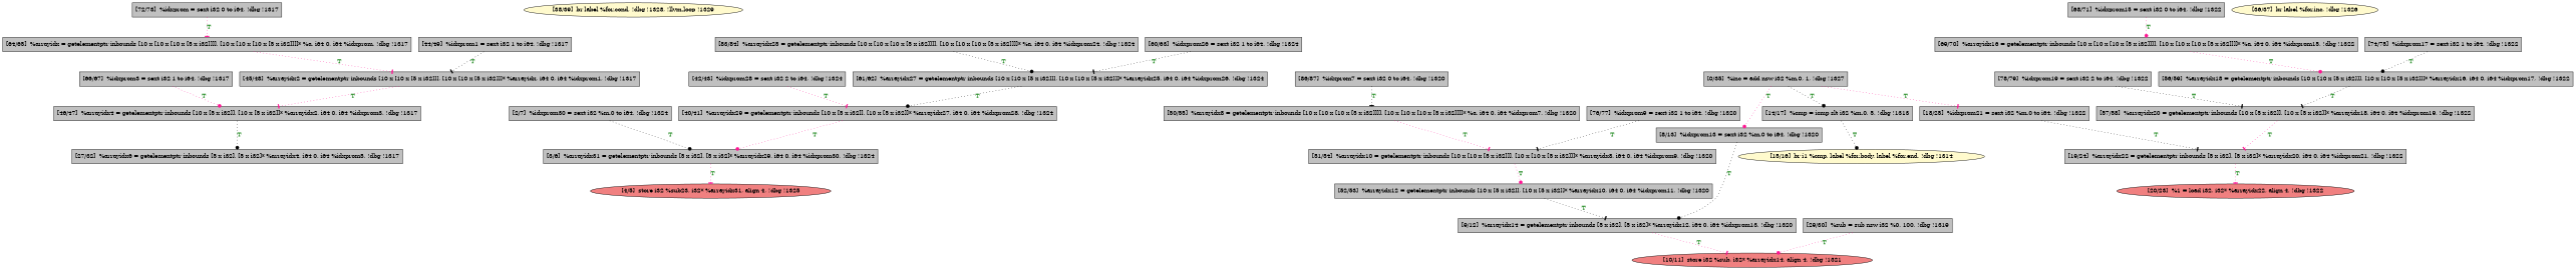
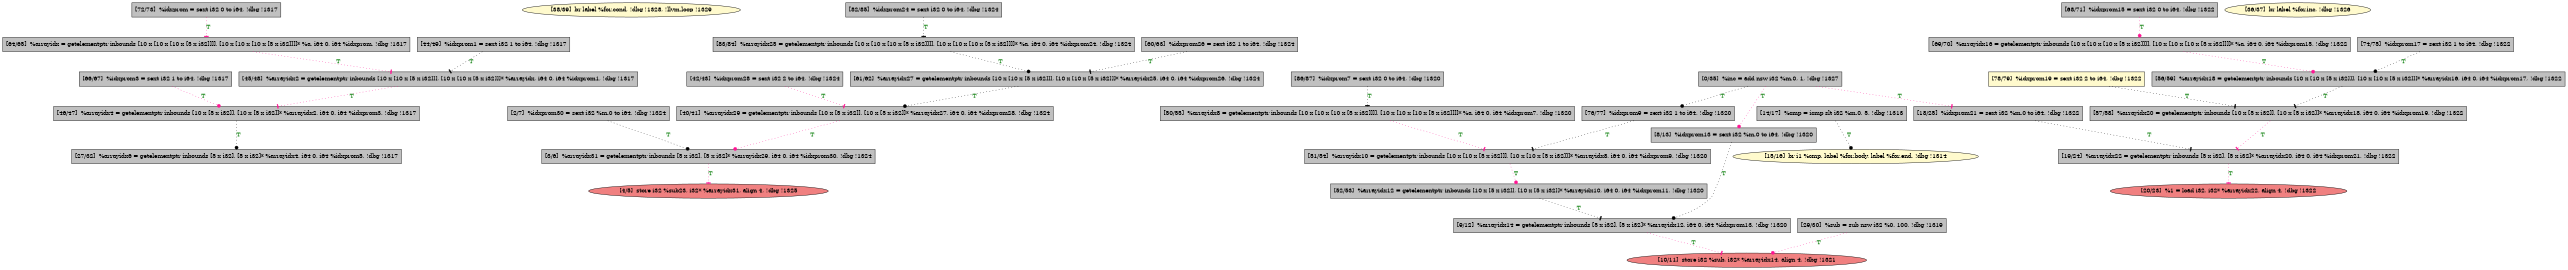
  digraph {
    node [fillcolor=grey shape=rectangle style=filled]
    edge [arrowhead=tee color=deeppink fontcolor=forestgreen style=dotted]
    n1 [label="[27/32]  %arrayidx6 = getelementptr inbounds [5 x i32], [5 x i32]* %arrayidx4, i64 0, i64 %idxprom5, !dbg !1317"]
    n2 [fillcolor=lemonchiffon label="[38/39]  br label %for.cond, !dbg !1328, !llvm.loop !1329" shape=ellipse]
    n3 [label="[40/41]  %arrayidx29 = getelementptr inbounds [10 x [5 x i32]], [10 x [5 x i32]]* %arrayidx27, i64 0, i64 %idxprom28, !dbg !1324"]
    n4 [label="[3/6]  %arrayidx31 = getelementptr inbounds [5 x i32], [5 x i32]* %arrayidx29, i64 0, i64 %idxprom30, !dbg !1324"]
    n5 [fillcolor=lightcoral label="[4/5]  store i32 %sub23, i32* %arrayidx31, align 4, !dbg !1325" shape=ellipse]
    n6 [label="[9/12]  %arrayidx14 = getelementptr inbounds [5 x i32], [5 x i32]* %arrayidx12, i64 0, i64 %idxprom13, !dbg !1320"]
    n7 [fillcolor=lightcoral label="[10/11]  store i32 %sub, i32* %arrayidx14, align 4, !dbg !1321" shape=ellipse]
    n8 [label="[14/17]  %cmp = icmp slt i32 %m.0, 5, !dbg !1313"]
    n9 [fillcolor=lemonchiffon label="[15/16]  br i1 %cmp, label %for.body, label %for.end, !dbg !1314" shape=ellipse]
    n10 [label="[42/43]  %idxprom28 = sext i32 2 to i64, !dbg !1324"]
    n11 [label="[69/70]  %arrayidx16 = getelementptr inbounds [10 x [10 x [10 x [5 x i32]]]], [10 x [10 x [10 x [5 x i32]]]]* %a, i64 0, i64 %idxprom15, !dbg !1322"]
    n12 [label="[56/59]  %arrayidx18 = getelementptr inbounds [10 x [10 x [5 x i32]]], [10 x [10 x [5 x i32]]]* %arrayidx16, i64 0, i64 %idxprom17, !dbg !1322"]
    n13 [label="[57/58]  %arrayidx20 = getelementptr inbounds [10 x [5 x i32]], [10 x [5 x i32]]* %arrayidx18, i64 0, i64 %idxprom19, !dbg !1322"]
    n14 [label="[66/67]  %idxprom3 = sext i32 1 to i64, !dbg !1317"]
    n15 [label="[46/47]  %arrayidx4 = getelementptr inbounds [10 x [5 x i32]], [10 x [5 x i32]]* %arrayidx2, i64 0, i64 %idxprom3, !dbg !1317"]
+   n16 [label="[82/85]  %idxprom24 = sext i32 0 to i64, !dbg !1324"]
    n17 [label="[83/84]  %arrayidx25 = getelementptr inbounds [10 x [10 x [10 x [5 x i32]]]], [10 x [10 x [10 x [5 x i32]]]]* %a, i64 0, i64 %idxprom24, !dbg !1324"]
    n18 [label="[61/62]  %arrayidx27 = getelementptr inbounds [10 x [10 x [5 x i32]]], [10 x [10 x [5 x i32]]]* %arrayidx25, i64 0, i64 %idxprom26, !dbg !1324"]
    n19 [label="[72/73]  %idxprom = sext i32 0 to i64, !dbg !1317"]
    n20 [label="[64/65]  %arrayidx = getelementptr inbounds [10 x [10 x [10 x [5 x i32]]]], [10 x [10 x [10 x [5 x i32]]]]* %a, i64 0, i64 %idxprom, !dbg !1317"]
    n21 [label="[45/48]  %arrayidx2 = getelementptr inbounds [10 x [10 x [5 x i32]]], [10 x [10 x [5 x i32]]]* %arrayidx, i64 0, i64 %idxprom1, !dbg !1317"]
    n22 [label="[51/54]  %arrayidx10 = getelementptr inbounds [10 x [10 x [5 x i32]]], [10 x [10 x [5 x i32]]]* %arrayidx8, i64 0, i64 %idxprom9, !dbg !1320"]
    n23 [label="[52/53]  %arrayidx12 = getelementptr inbounds [10 x [5 x i32]], [10 x [5 x i32]]* %arrayidx10, i64 0, i64 %idxprom11, !dbg !1320"]
    n24 [fillcolor=lemonchiffon label="[36/37]  br label %for.inc, !dbg !1326" shape=ellipse]
    n25 [label="[2/7]  %idxprom30 = sext i32 %m.0 to i64, !dbg !1324"]
    n26 [label="[44/49]  %idxprom1 = sext i32 1 to i64, !dbg !1317"]
    n27 [label="[19/24]  %arrayidx22 = getelementptr inbounds [5 x i32], [5 x i32]* %arrayidx20, i64 0, i64 %idxprom21, !dbg !1322"]
    n28 [fillcolor=lightcoral label="[20/23]  %1 = load i32, i32* %arrayidx22, align 4, !dbg !1322" shape=ellipse]
    n29 [label="[18/25]  %idxprom21 = sext i32 %m.0 to i64, !dbg !1322"]
    n30 [label="[68/71]  %idxprom15 = sext i32 0 to i64, !dbg !1322"]
    n31 [label="[29/30]  %sub = sub nsw i32 %0, 100, !dbg !1319"]
-   n32 [label="[78/79]  %idxprom19 = sext i32 2 to i64, !dbg !1322"]
+   n32 [fillcolor=lemonchiffon label="[78/79]  %idxprom19 = sext i32 2 to i64, !dbg !1322"]
    n33 [label="[8/13]  %idxprom13 = sext i32 %m.0 to i64, !dbg !1320"]
    n34 [label="[60/63]  %idxprom26 = sext i32 1 to i64, !dbg !1324"]
    n35 [label="[0/35]  %inc = add nsw i32 %m.0, 1, !dbg !1327"]
    n36 [label="[86/87]  %idxprom7 = sext i32 0 to i64, !dbg !1320"]
    n37 [label="[50/55]  %arrayidx8 = getelementptr inbounds [10 x [10 x [10 x [5 x i32]]]], [10 x [10 x [10 x [5 x i32]]]]* %a, i64 0, i64 %idxprom7, !dbg !1320"]
    n38 [label="[74/75]  %idxprom17 = sext i32 1 to i64, !dbg !1322"]
    n39 [label="[76/77]  %idxprom9 = sext i32 1 to i64, !dbg !1320"]
    n3 -> n4 [arrowhead=dot label=T]
    n4 -> n5 [label=T]
    n6 -> n7 [label=T]
    n8 -> n9 [arrowhead=dot color=black label=T]
    n10 -> n3 [label=T]
    n11 -> n12 [arrowhead=dot label=T]
    n12 -> n13 [color=black label=T]
    n13 -> n27 [label=T]
    n14 -> n15 [arrowhead=dot label=T]
    n15 -> n1 [arrowhead=dot color=black label=T]
+   n16 -> n17 [color=black label=T]
    n17 -> n18 [arrowhead=dot color=black label=T]
    n18 -> n3 [arrowhead=dot color=black label=T]
    n19 -> n20 [label=T]
    n20 -> n21 [label=T]
    n21 -> n15 [label=T]
    n22 -> n23 [arrowhead=dot label=T]
    n23 -> n6 [color=black label=T]
    n25 -> n4 [arrowhead=dot color=black label=T]
    n26 -> n21 [color=black label=T]
    n27 -> n28 [label=T]
    n29 -> n27 [color=black label=T]
    n30 -> n11 [arrowhead=dot label=T]
    n31 -> n7 [arrowhead=dot label=T]
    n32 -> n13 [color=black label=T]
    n33 -> n6 [arrowhead=dot color=black label=T]
    n34 -> n18 [color=black label=T]
-   n35 -> n8 [arrowhead=dot color=black label=T]
+   n35 -> n39 [arrowhead=dot color=black label=T]
    n35 -> n29 [label=T]
    n35 -> n33 [arrowhead=dot label=T]
    n36 -> n37 [color=black label=T]
    n37 -> n22 [label=T]
    n38 -> n12 [arrowhead=dot color=black label=T]
    n39 -> n22 [color=black label=T]
  }
